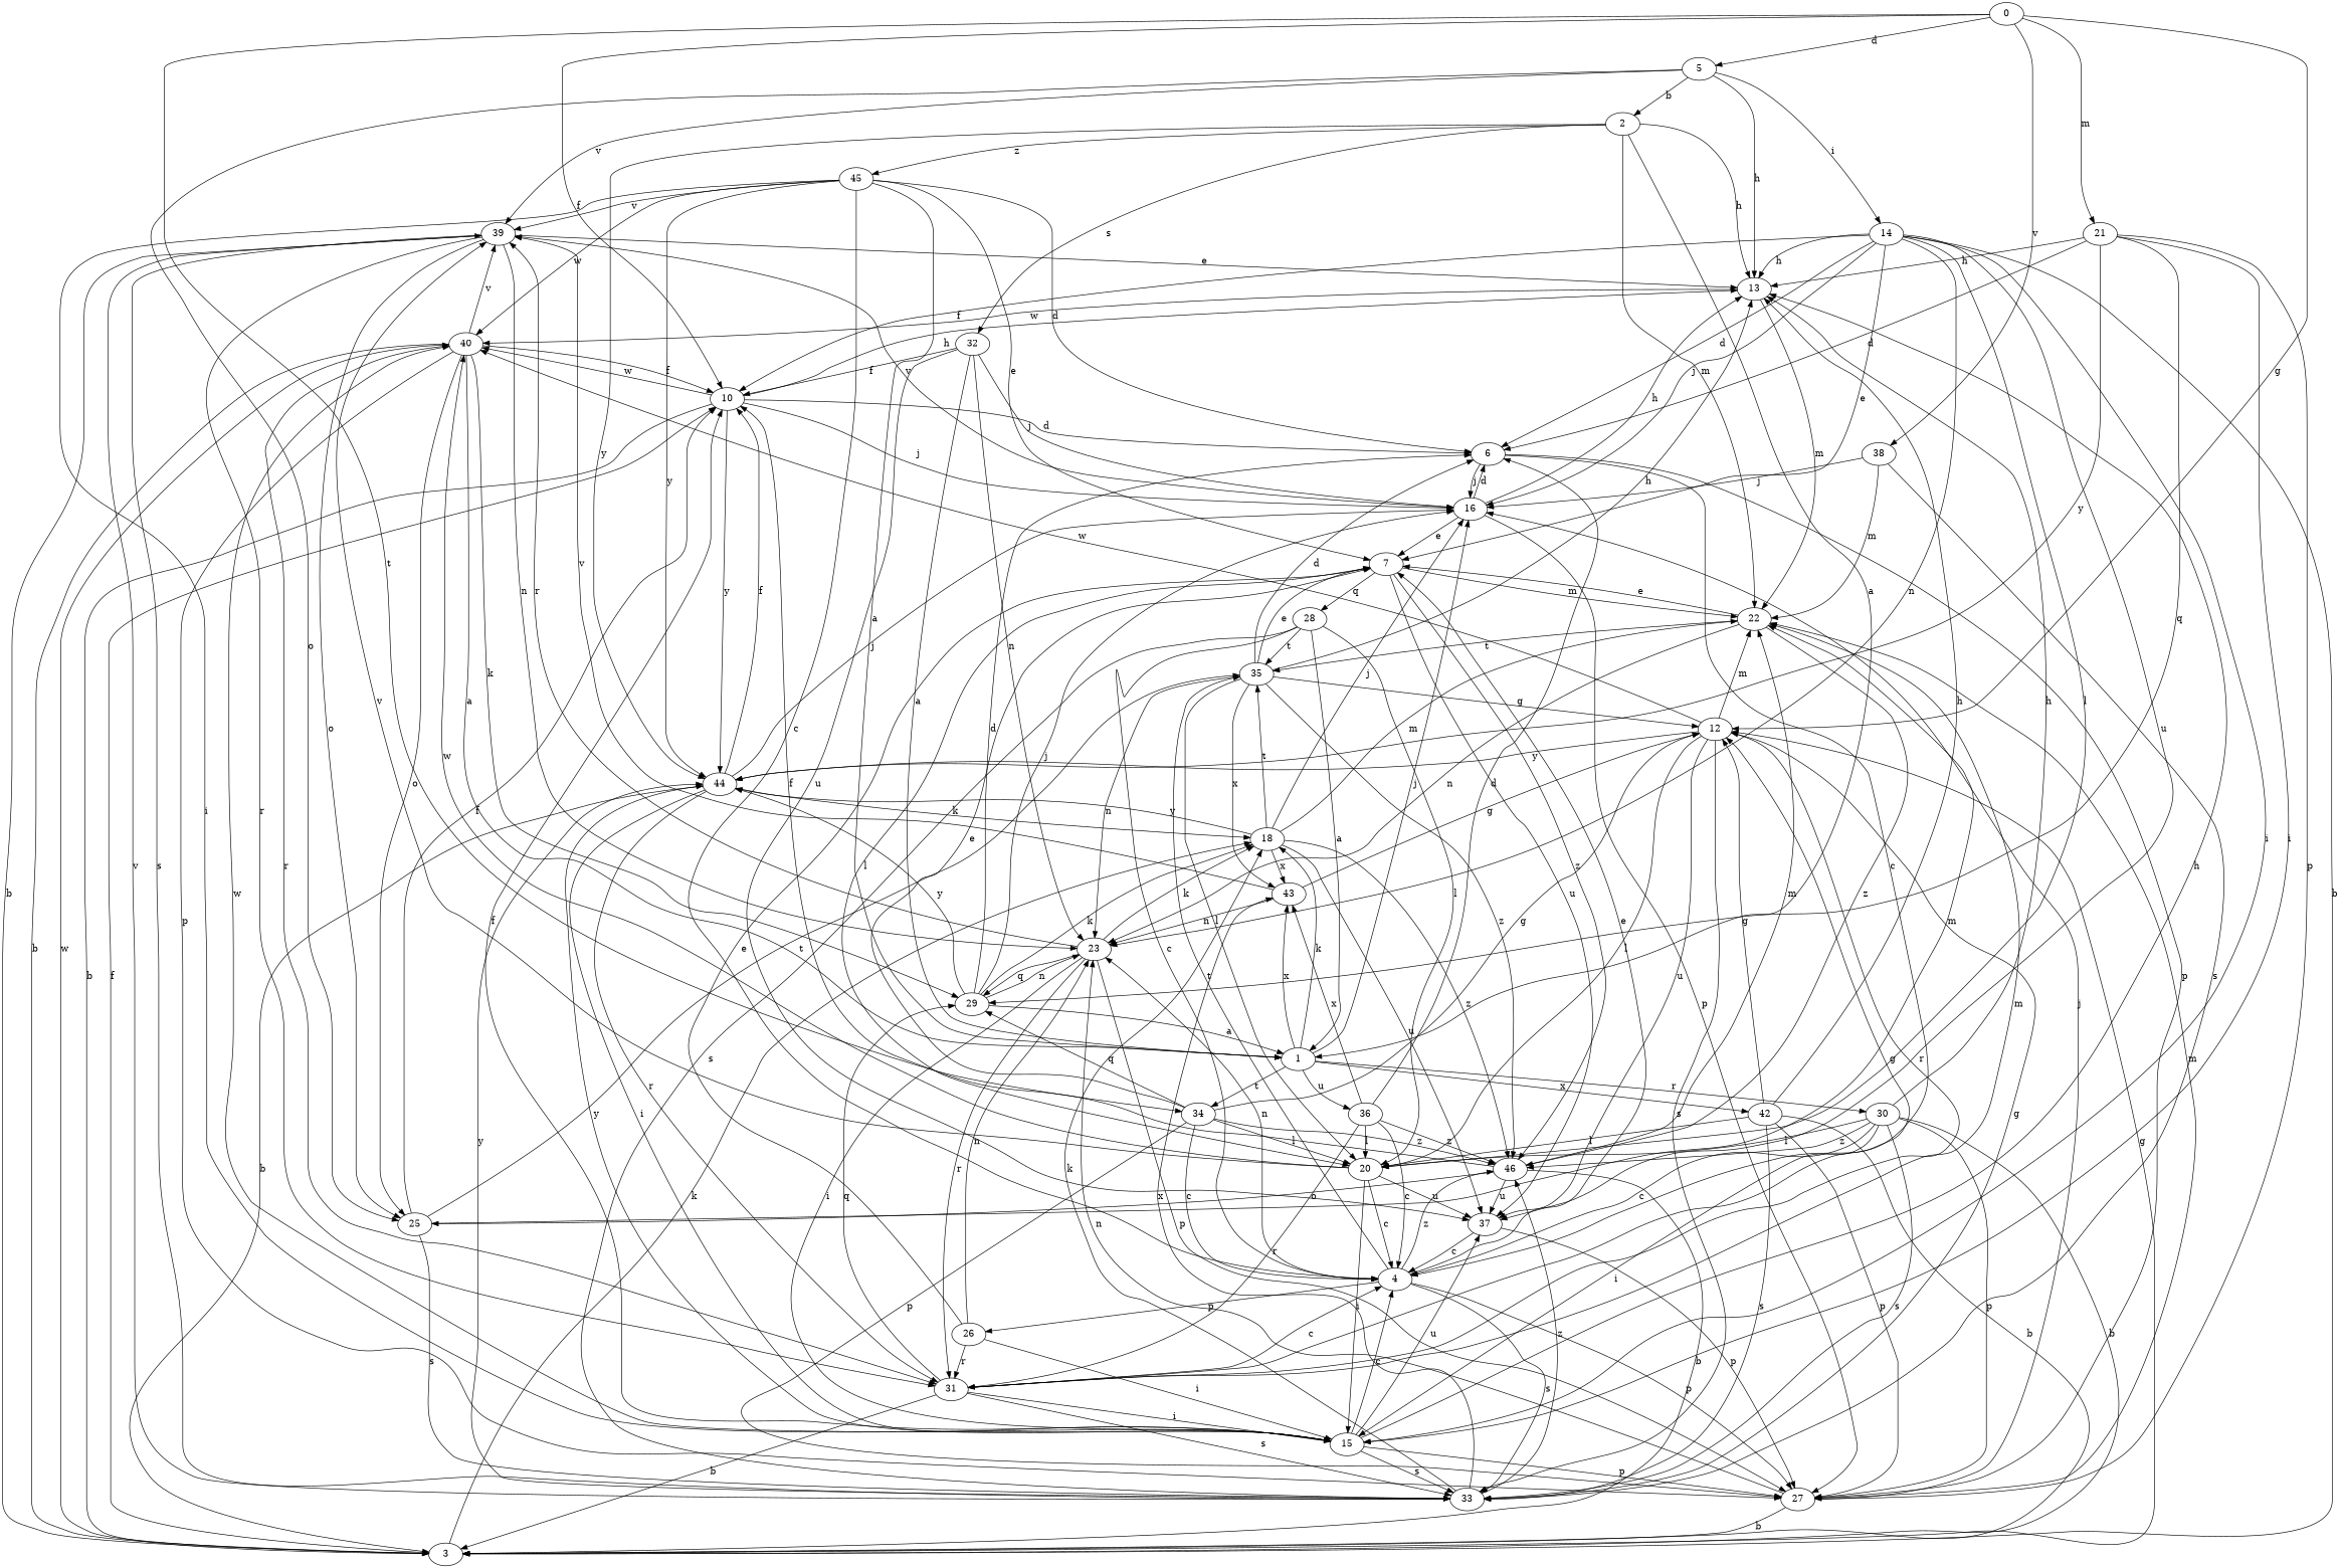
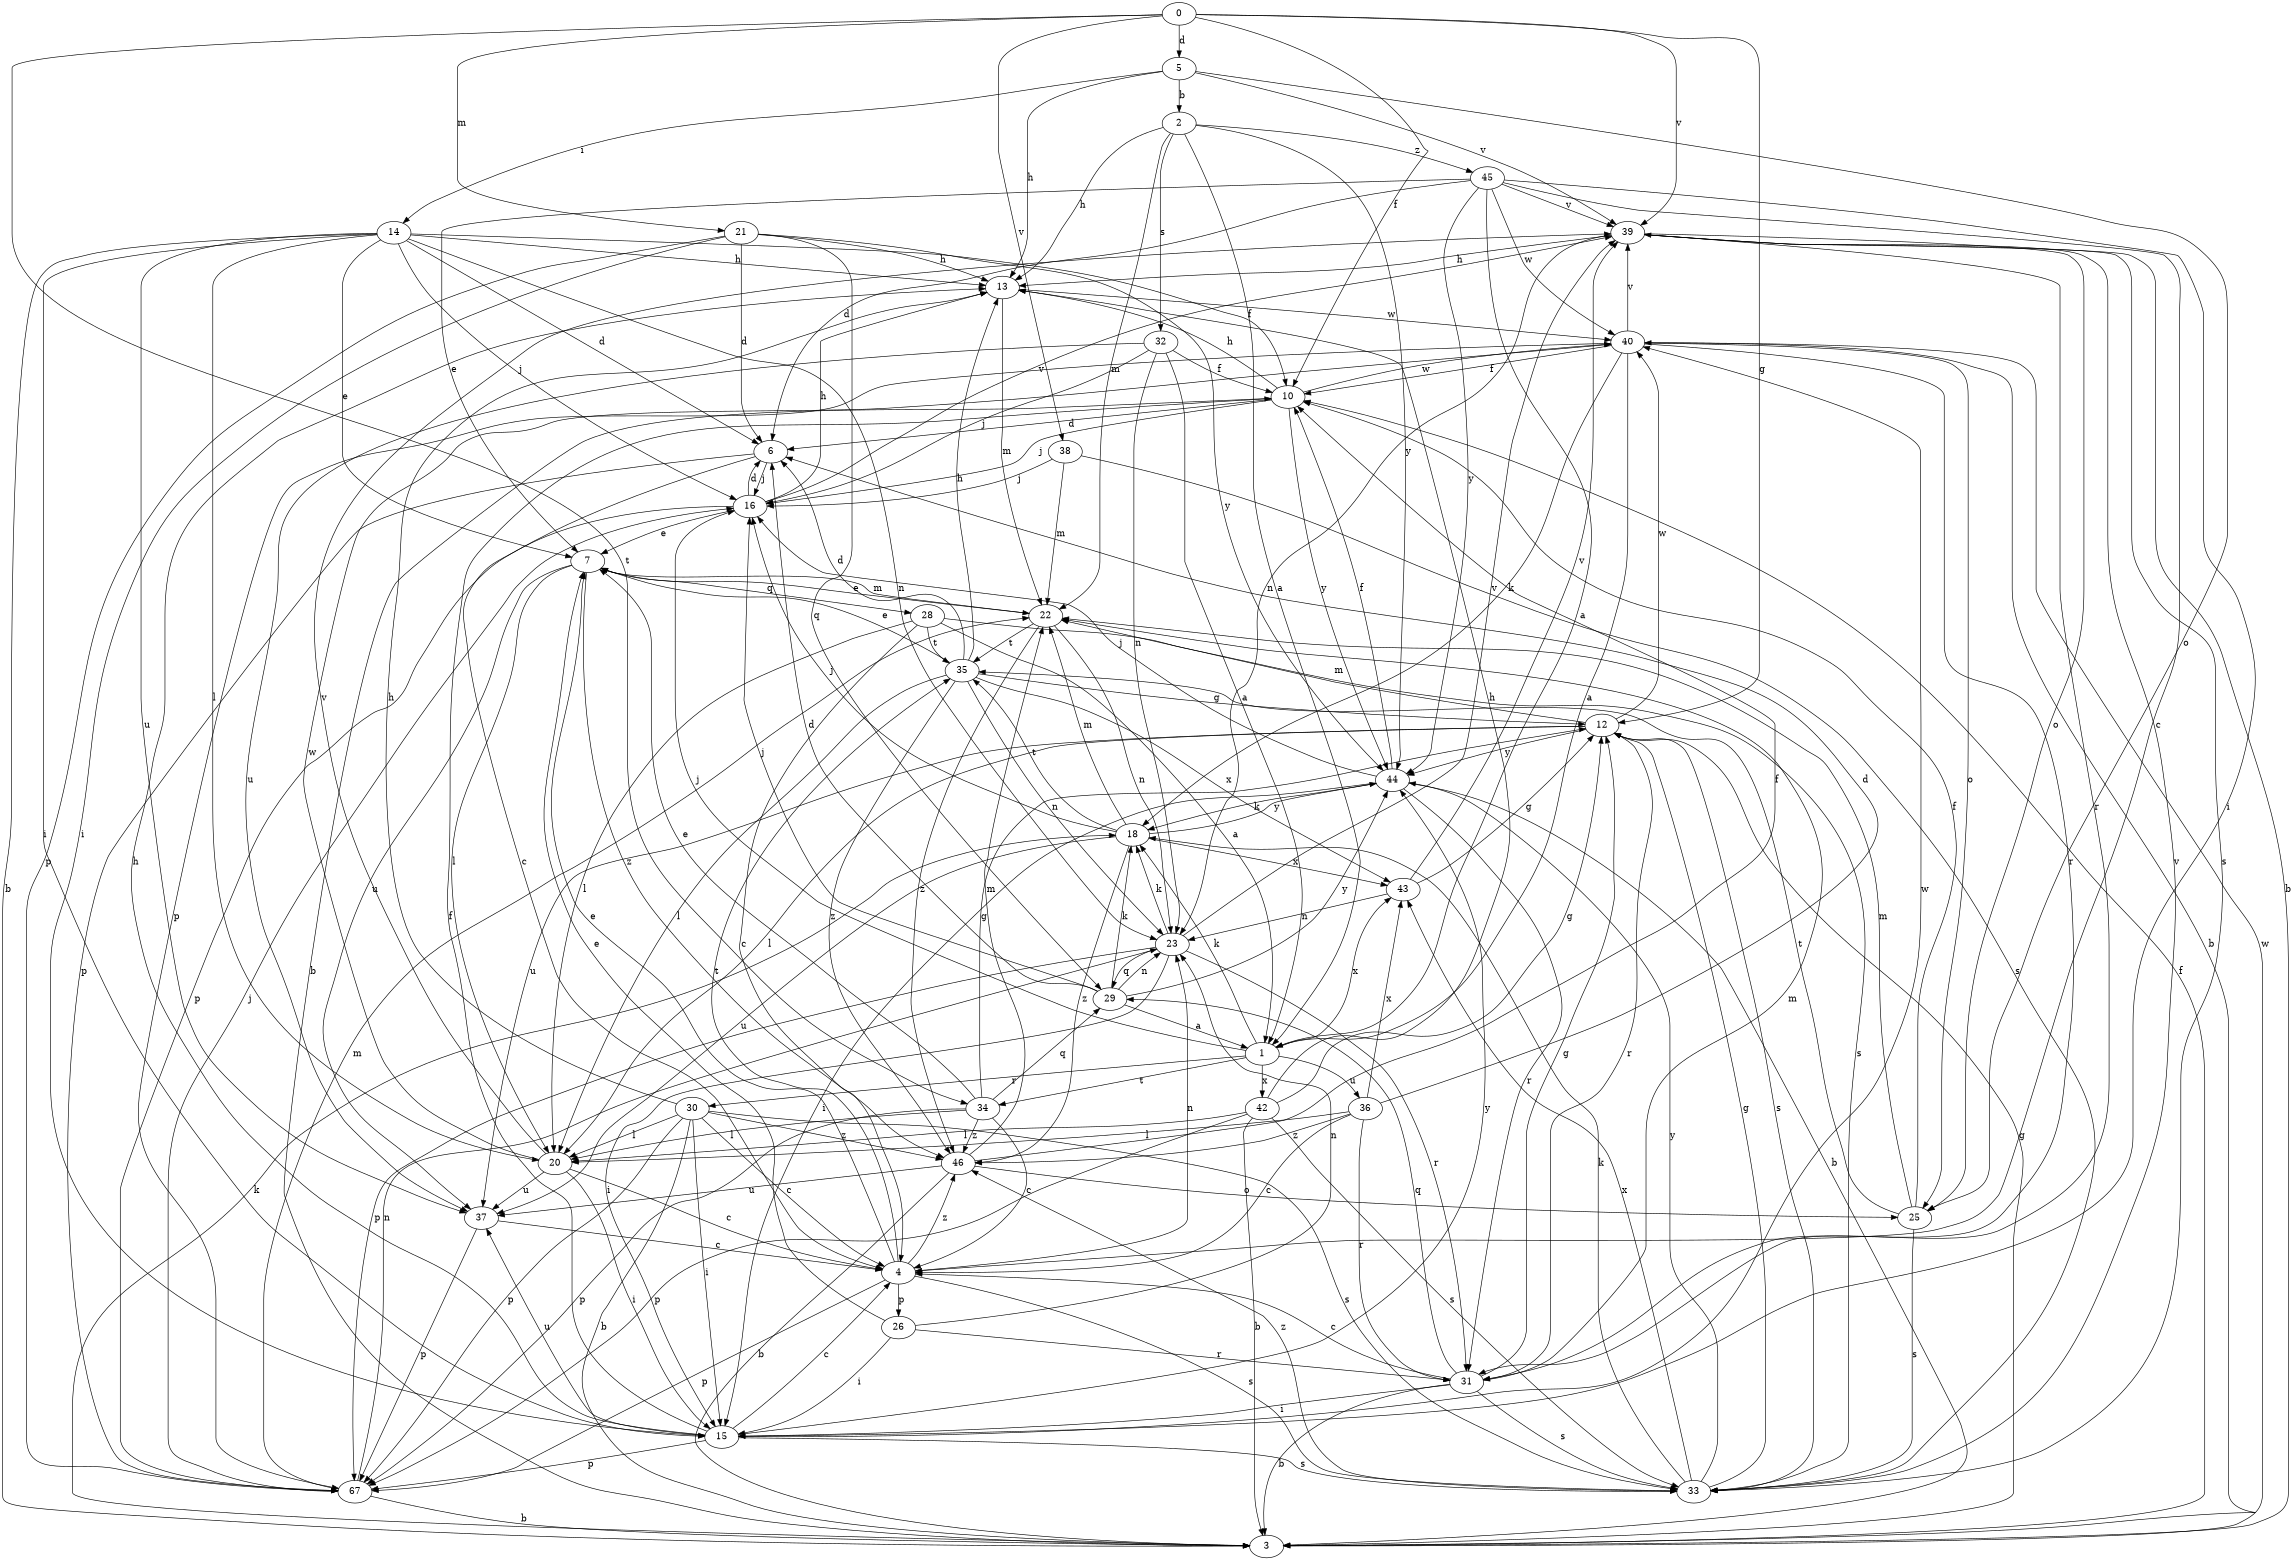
  strict digraph {
    0
    5
    10
    12
    21
    34
    38
    39
    2
    13
    14
    25
    16
    44
    3
    40
    6
    22
    33
    20
    37
    31
-   27
+   27 [label=67]
    15
    29
    4
    7
    46
    23
    1
    18
    30
    36
    42
    43
    35
    32
    45
    26
    28
    0 -> 5 [label=d]
    0 -> 10 [label=f]
    0 -> 12 [label=g]
    0 -> 21 [label=m]
    0 -> 34 [label=t]
    0 -> 38 [label=v]
+   0 -> 39 [label=v]
    5 -> 39 [label=v]
    5 -> 2 [label=b]
    5 -> 13 [label=h]
    5 -> 14 [label=i]
    5 -> 25 [label=o]
    10 -> 13 [label=h]
    10 -> 16 [label=j]
    10 -> 44 [label=y]
    10 -> 3 [label=b]
    10 -> 40 [label=w]
    10 -> 6 [label=d]
    12 -> 44 [label=y]
    12 -> 40 [label=w]
    12 -> 22 [label=m]
    12 -> 33 [label=s]
    12 -> 20 [label=l]
    12 -> 37 [label=u]
    12 -> 31 [label=r]
    21 -> 13 [label=h]
    21 -> 44 [label=y]
    21 -> 6 [label=d]
    21 -> 27 [label=p]
    21 -> 15 [label=i]
    21 -> 29 [label=q]
    34 -> 12 [label=g]
    34 -> 20 [label=l]
    34 -> 27 [label=p]
    34 -> 29 [label=q]
    34 -> 4 [label=c]
    34 -> 7 [label=e]
    34 -> 46 [label=z]
    38 -> 16 [label=j]
    38 -> 22 [label=m]
    38 -> 33 [label=s]
-   39 -> 13 [label=e]
+   39 -> 13 [label=h]
    39 -> 25 [label=o]
    39 -> 3 [label=b]
    39 -> 33 [label=s]
    39 -> 31 [label=r]
    39 -> 23 [label=n]
    2 -> 13 [label=h]
    2 -> 44 [label=y]
    2 -> 22 [label=m]
    2 -> 1 [label=a]
    2 -> 32 [label=s]
    2 -> 45 [label=z]
    13 -> 40 [label=w]
    13 -> 22 [label=m]
    14 -> 10 [label=f]
    14 -> 13 [label=h]
    14 -> 16 [label=j]
    14 -> 3 [label=b]
    14 -> 6 [label=d]
    14 -> 20 [label=l]
    14 -> 37 [label=u]
    14 -> 15 [label=i]
    14 -> 7 [label=e]
    14 -> 23 [label=n]
    25 -> 10 [label=f]
    25 -> 22 [label=m]
    25 -> 33 [label=s]
    25 -> 35 [label=t]
    16 -> 39 [label=v]
    16 -> 13 [label=h]
    16 -> 6 [label=d]
    16 -> 27 [label=p]
    16 -> 7 [label=e]
    44 -> 10 [label=f]
    44 -> 16 [label=j]
    44 -> 3 [label=b]
    44 -> 31 [label=r]
    44 -> 15 [label=i]
    44 -> 18 [label=k]
    3 -> 10 [label=f]
    3 -> 12 [label=g]
    3 -> 40 [label=w]
    3 -> 18 [label=k]
    40 -> 10 [label=f]
    40 -> 39 [label=v]
    40 -> 25 [label=o]
    40 -> 3 [label=b]
    40 -> 31 [label=r]
    40 -> 27 [label=p]
    40 -> 1 [label=a]
-   40 -> 29 [label=k]
+   40 -> 18 [label=k]
    6 -> 16 [label=j]
    6 -> 27 [label=p]
    6 -> 4 [label=c]
    22 -> 7 [label=e]
    22 -> 46 [label=z]
    22 -> 23 [label=n]
    22 -> 35 [label=t]
    33 -> 12 [label=g]
    33 -> 39 [label=v]
    33 -> 44 [label=y]
    33 -> 46 [label=z]
    33 -> 18 [label=k]
    33 -> 43 [label=x]
    20 -> 39 [label=v]
    20 -> 40 [label=w]
    20 -> 37 [label=u]
    20 -> 15 [label=i]
    20 -> 4 [label=c]
    37 -> 27 [label=p]
    37 -> 4 [label=c]
    31 -> 12 [label=g]
    31 -> 3 [label=b]
    31 -> 22 [label=m]
    31 -> 33 [label=s]
    31 -> 15 [label=i]
    31 -> 29 [label=q]
    31 -> 4 [label=c]
    27 -> 16 [label=j]
    27 -> 3 [label=b]
    27 -> 22 [label=m]
    27 -> 23 [label=n]
    15 -> 10 [label=f]
    15 -> 13 [label=h]
    15 -> 44 [label=y]
    15 -> 40 [label=w]
    15 -> 33 [label=s]
    15 -> 37 [label=u]
    15 -> 27 [label=p]
    15 -> 4 [label=c]
    29 -> 16 [label=j]
    29 -> 44 [label=y]
    29 -> 6 [label=d]
    29 -> 23 [label=n]
    29 -> 1 [label=a]
    29 -> 18 [label=k]
    4 -> 33 [label=s]
    4 -> 27 [label=p]
    4 -> 7 [label=e]
    4 -> 46 [label=z]
    4 -> 23 [label=n]
    4 -> 35 [label=t]
    4 -> 26 [label=p]
    7 -> 22 [label=m]
    7 -> 20 [label=l]
    7 -> 37 [label=u]
    7 -> 46 [label=z]
    7 -> 28 [label=q]
    46 -> 10 [label=f]
    46 -> 25 [label=o]
    46 -> 3 [label=b]
    46 -> 22 [label=m]
    46 -> 37 [label=u]
-   23 -> 39 [label=r]
+   23 -> 39 [label=v]
    23 -> 31 [label=r]
    23 -> 27 [label=p]
    23 -> 15 [label=i]
    23 -> 29 [label=q]
    23 -> 18 [label=k]
    1 -> 34 [label=t]
    1 -> 16 [label=j]
    1 -> 18 [label=k]
    1 -> 30 [label=r]
    1 -> 36 [label=u]
    1 -> 42 [label=x]
    1 -> 43 [label=x]
    18 -> 16 [label=j]
    18 -> 44 [label=y]
    18 -> 22 [label=m]
    18 -> 37 [label=u]
    18 -> 46 [label=z]
    18 -> 43 [label=x]
    18 -> 35 [label=t]
    30 -> 13 [label=h]
    30 -> 3 [label=b]
    30 -> 33 [label=s]
    30 -> 20 [label=l]
    30 -> 27 [label=p]
    30 -> 15 [label=i]
    30 -> 4 [label=c]
    30 -> 46 [label=z]
    36 -> 6 [label=d]
    36 -> 20 [label=l]
    36 -> 31 [label=r]
    36 -> 4 [label=c]
    36 -> 46 [label=z]
    36 -> 43 [label=x]
    42 -> 12 [label=g]
    42 -> 13 [label=h]
    42 -> 3 [label=b]
    42 -> 33 [label=s]
    42 -> 20 [label=l]
    42 -> 27 [label=p]
    43 -> 12 [label=g]
    43 -> 39 [label=v]
    43 -> 23 [label=n]
    35 -> 12 [label=g]
    35 -> 13 [label=h]
    35 -> 6 [label=d]
    35 -> 20 [label=l]
    35 -> 7 [label=e]
    35 -> 46 [label=z]
    35 -> 23 [label=n]
    35 -> 43 [label=x]
    32 -> 10 [label=f]
    32 -> 16 [label=j]
    32 -> 37 [label=u]
    32 -> 23 [label=n]
    32 -> 1 [label=a]
    45 -> 39 [label=v]
    45 -> 44 [label=y]
    45 -> 40 [label=w]
    45 -> 6 [label=d]
    45 -> 15 [label=i]
    45 -> 4 [label=c]
    45 -> 7 [label=e]
    45 -> 1 [label=a]
    26 -> 31 [label=r]
    26 -> 15 [label=i]
    26 -> 7 [label=e]
    26 -> 23 [label=n]
    28 -> 33 [label=s]
    28 -> 20 [label=l]
    28 -> 4 [label=c]
    28 -> 1 [label=a]
    28 -> 35 [label=t]
  }
